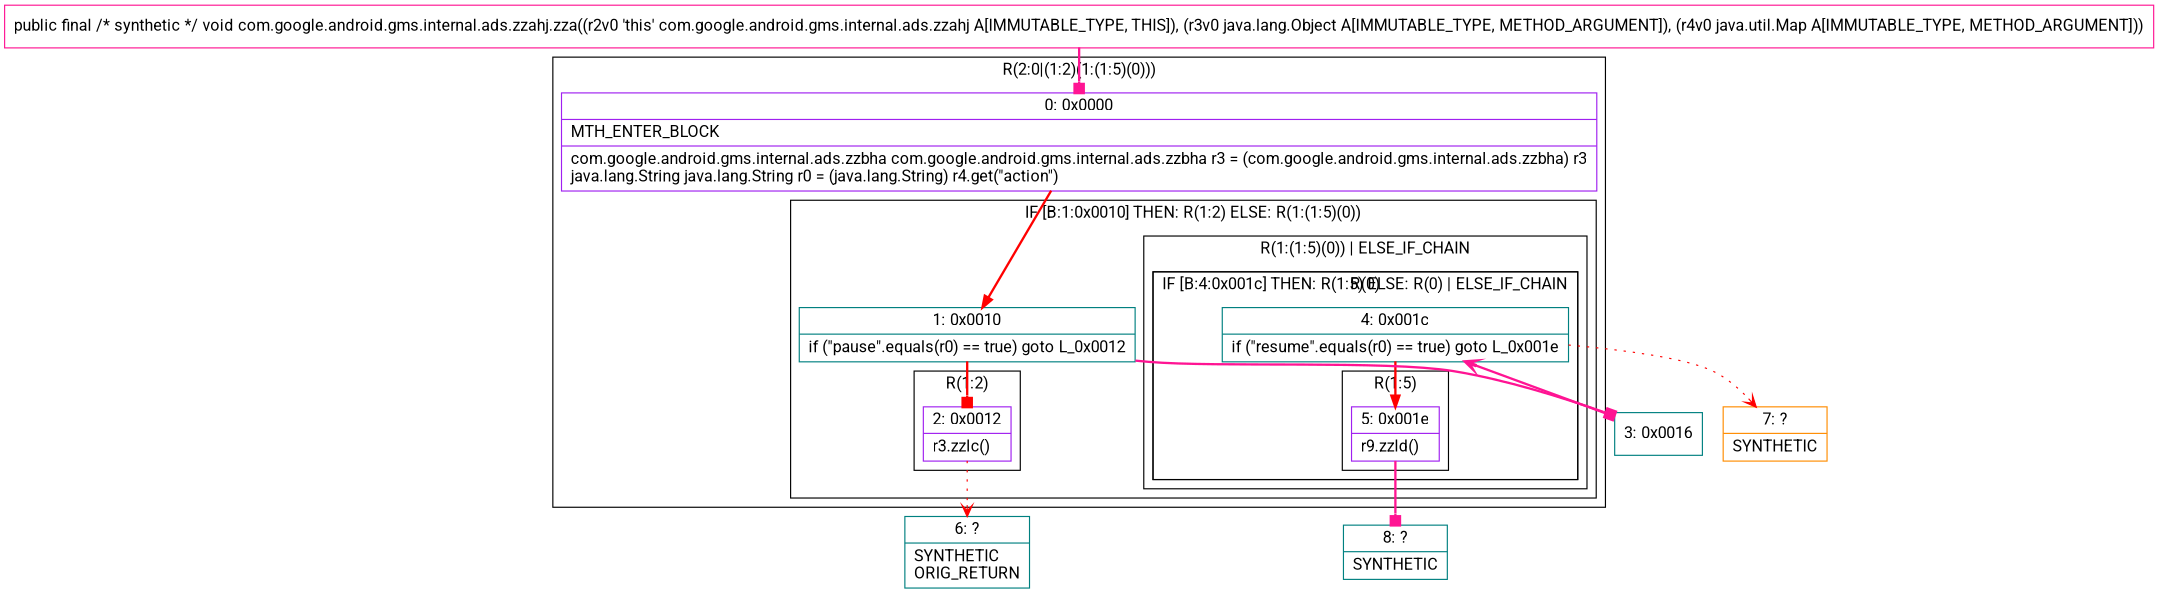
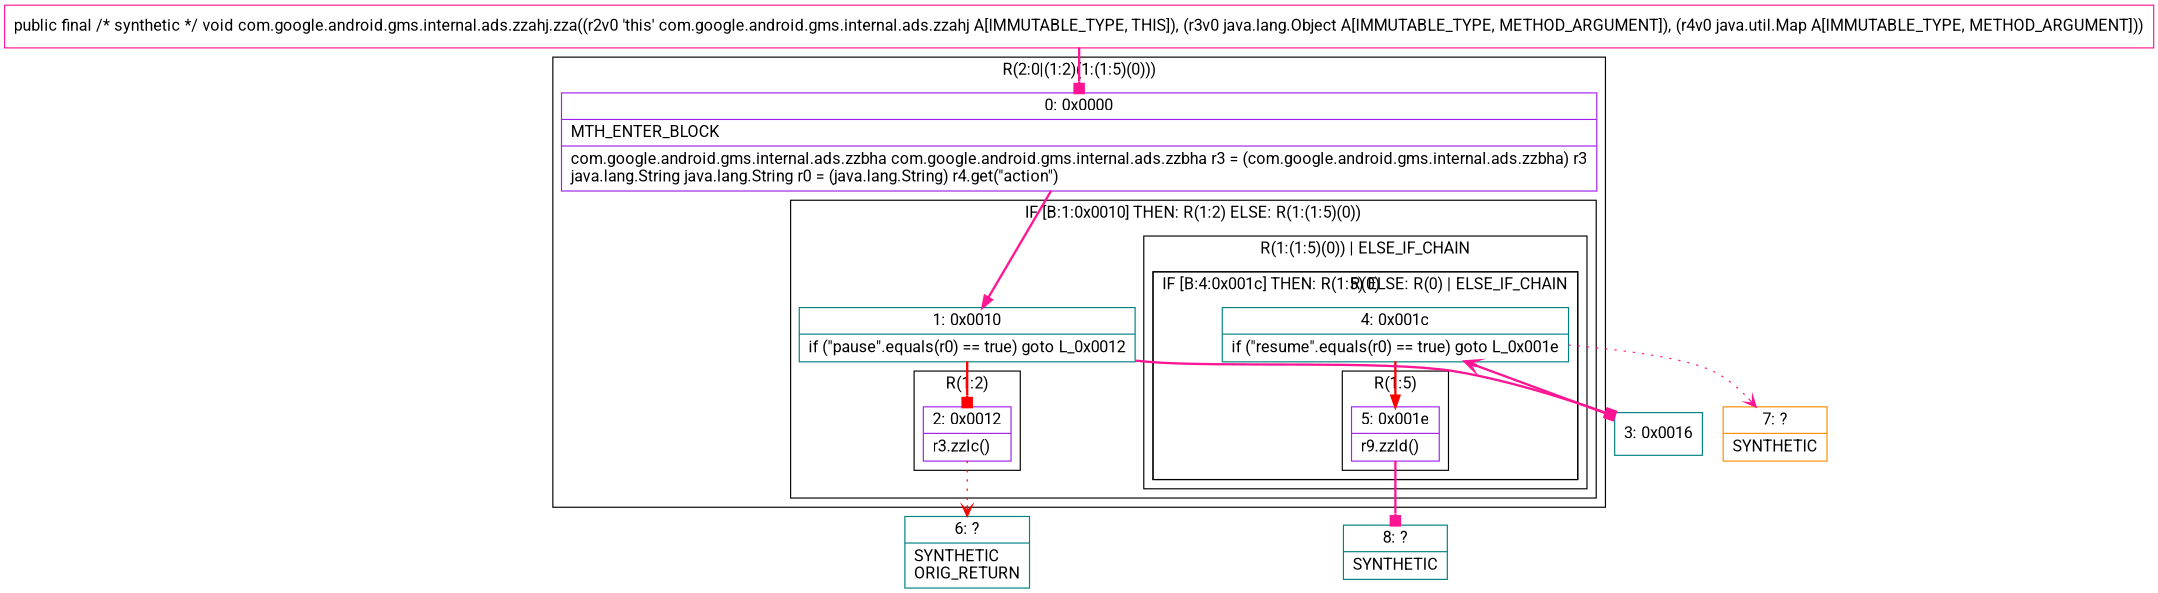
  digraph {
    fontname=Roboto
    node [color=teal fontname=Roboto shape=record]
    edge [arrowhead=box color=deeppink fontname=Roboto style=bold]
    n1 [color=purple label="{2\:\ 0x0012|r3.zzlc()\l}"]
    n2 [color=purple label="{5\:\ 0x001e|r9.zzld()\l}"]
    n3 [label="{4\:\ 0x001c|if (\"resume\".equals(r0) == true) goto L_0x001e\l}"]
    n4 [label="{1\:\ 0x0010|if (\"pause\".equals(r0) == true) goto L_0x0012\l}"]
    n5 [color=purple label="{0\:\ 0x0000|MTH_ENTER_BLOCK\l|com.google.android.gms.internal.ads.zzbha com.google.android.gms.internal.ads.zzbha r3 = (com.google.android.gms.internal.ads.zzbha) r3\ljava.lang.String java.lang.String r0 = (java.lang.String) r4.get(\"action\")\l}"]
    n6 [label="{6\:\ ?|SYNTHETIC\lORIG_RETURN\l}"]
    n7 [label="{8\:\ ?|SYNTHETIC\l}"]
    n8 [color=darkorange label="{7\:\ ?|SYNTHETIC\l}"]
    n9 [label="{3\:\ 0x0016}"]
    n10 [color=deeppink label="{public final \/* synthetic *\/ void com.google.android.gms.internal.ads.zzahj.zza((r2v0 'this' com.google.android.gms.internal.ads.zzahj A[IMMUTABLE_TYPE, THIS]), (r3v0 java.lang.Object A[IMMUTABLE_TYPE, METHOD_ARGUMENT]), (r4v0 java.util.Map A[IMMUTABLE_TYPE, METHOD_ARGUMENT])) }"]
    subgraph cluster_1 {
      label="R(2:0|(1:2)(1:(1:5)(0)))"
      n5
      subgraph cluster_2 {
        label="IF [B:1:0x0010] THEN: R(1:2) ELSE: R(1:(1:5)(0))"
        n4
        subgraph cluster_3 {
          label="R(1:2)"
          n1
        }
        subgraph cluster_4 {
          label="R(1:(1:5)(0)) | ELSE_IF_CHAIN\l"
          subgraph cluster_5 {
            label="IF [B:4:0x001c] THEN: R(1:5) ELSE: R(0) | ELSE_IF_CHAIN\l"
            n3
            subgraph cluster_6 {
              label="R(1:5)"
              n2
            }
            subgraph cluster_7 {
              label="R(0)"
            }
          }
        }
      }
    }
    n1 -> n6 [arrowhead=vee color=red style=dotted]
    n2 -> n7
    n3 -> n2 [arrowhead=normal color=red]
-   n3 -> n8 [arrowhead=vee color=red style=dotted]
+   n3 -> n8 [arrowhead=vee style=dotted]
    n4 -> n1 [color=red]
    n4 -> n9
-   n5 -> n4 [arrowhead=normal color=red]
+   n5 -> n4 [arrowhead=normal]
    n9 -> n3 [arrowhead=vee]
    n10 -> n5
  }
